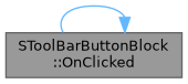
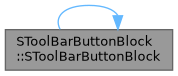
  digraph {
    rankdir=LR
-   n1 [color=gray40 fillcolor=grey60 fontcolor=black fontname=Helvetica fontsize=10 height=0.2 label="SToolBarButtonBlock\l::OnClicked" shape=box style=filled width=0.4]
+   n1 [color=gray40 fillcolor=grey60 fontcolor=black fontname=Helvetica fontsize=10 height=0.2 label="SToolBarButtonBlock\l::SToolBarButtonBlock" shape=box style=filled width=0.4]
    n1 -> n1 [color=steelblue1 fontname=Helvetica fontsize=10 labelfontname=Helvetica labelfontsize=10 style=solid]
  }
